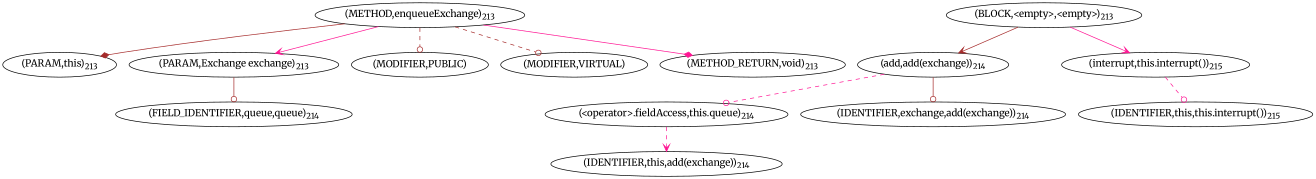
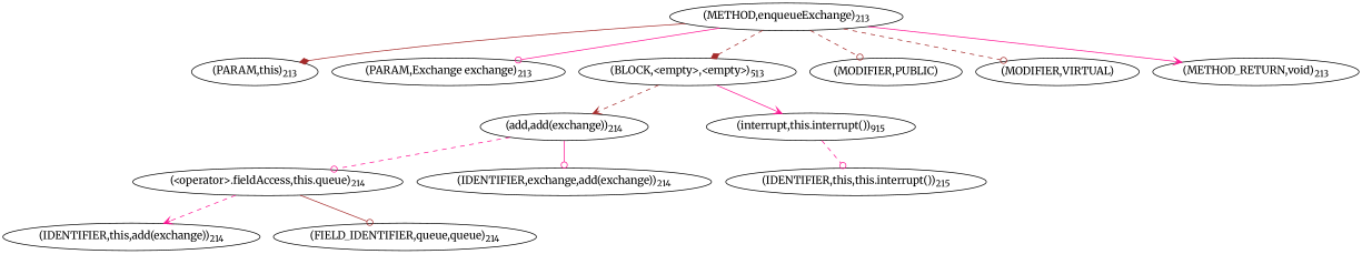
  digraph {
    fontname=Merriweather
    node [fontname=Merriweather]
    edge [arrowhead=odot color=deeppink fontname=Merriweather style=dashed]
    n1 [label=<(METHOD,enqueueExchange)<SUB>213</SUB>>]
    n2 [label=<(PARAM,this)<SUB>213</SUB>>]
    n3 [label=<(PARAM,Exchange exchange)<SUB>213</SUB>>]
-   n4 [label=<(BLOCK,&lt;empty&gt;,&lt;empty&gt;)<SUB>213</SUB>>]
+   n4 [label=<(BLOCK,&lt;empty&gt;,&lt;empty&gt;)<SUB>513</SUB>>]
    n5 [label=<(MODIFIER,PUBLIC)>]
    n6 [label=<(MODIFIER,VIRTUAL)>]
    n7 [label=<(METHOD_RETURN,void)<SUB>213</SUB>>]
    n8 [label=<(add,add(exchange))<SUB>214</SUB>>]
-   n9 [label=<(interrupt,this.interrupt())<SUB>215</SUB>>]
+   n9 [label=<(interrupt,this.interrupt())<SUB>915</SUB>>]
    n10 [label=<(&lt;operator&gt;.fieldAccess,this.queue)<SUB>214</SUB>>]
    n11 [label=<(IDENTIFIER,exchange,add(exchange))<SUB>214</SUB>>]
    n12 [label=<(IDENTIFIER,this,this.interrupt())<SUB>215</SUB>>]
    n13 [label=<(IDENTIFIER,this,add(exchange))<SUB>214</SUB>>]
    n14 [label=<(FIELD_IDENTIFIER,queue,queue)<SUB>214</SUB>>]
    n1 -> n2 [arrowhead=diamond color=brown style=solid]
-   n1 -> n3 [arrowhead=vee style=solid]
+   n1 -> n3 [style=solid]
+   n1 -> n4 [arrowhead=diamond color=brown]
    n1 -> n5 [color=brown]
    n1 -> n6 [color=brown]
-   n1 -> n7 [arrowhead=diamond style=solid]
-   n4 -> n8 [arrowhead=vee color=brown style=solid]
+   n1 -> n7 [arrowhead=vee style=solid]
+   n4 -> n8 [arrowhead=vee color=brown]
    n4 -> n9 [arrowhead=vee style=solid]
    n8 -> n10
-   n8 -> n11 [color=brown style=solid]
+   n8 -> n11 [style=solid]
    n9 -> n12
    n10 -> n13 [arrowhead=vee]
-   n3 -> n14 [color=brown style=solid]
+   n10 -> n14 [color=brown style=solid]
  }
